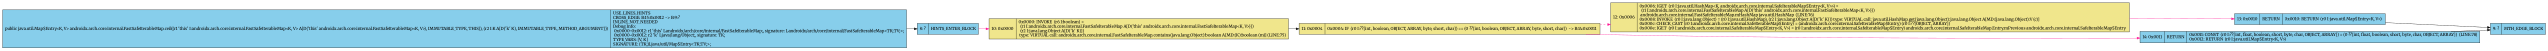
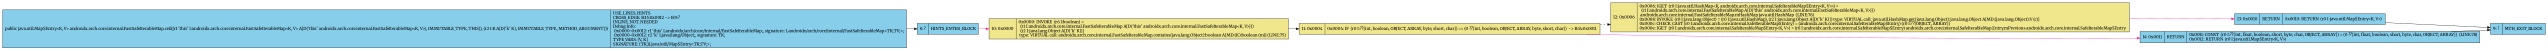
  digraph {
    fontname=Merriweather
    rankdir=LR
    node [fillcolor=skyblue fontname=Merriweather shape=record style=filled]
    edge [color=black fontname=Merriweather]
    n1 [label="{8\:\ ?|HINTS_ENTER_BLOCK\l}"]
    n2 [fillcolor=khaki label="{10\:\ 0x0000|0x0000: INVOKE  (r6 I:boolean) = \l  (r1 I:androidx.arch.core.internal.FastSafeIterableMap A[D('this' androidx.arch.core.internal.FastSafeIterableMap\<K, V\>)])\l  (r2 I:java.lang.Object A[D('k' K)])\l type: VIRTUAL call: androidx.arch.core.internal.FastSafeIterableMap.contains(java.lang.Object):boolean A[MD:(K):boolean (m)] (LINE:75)\l}"]
    n3 [fillcolor=khaki label="{11\:\ 0x0004|0x0004: IF  (r0 I:??[int, boolean, OBJECT, ARRAY, byte, short, char]) == (0 ??[int, boolean, OBJECT, ARRAY, byte, short, char])  \-\> B:14:0x0011 \l}"]
    n4 [fillcolor=khaki label="{12\:\ 0x0006|0x0006: IGET  (r0 I:java.util.HashMap\<K, androidx.arch.core.internal.SafeIterableMap$Entry\<K, V\>\>) = \l  (r1 I:androidx.arch.core.internal.FastSafeIterableMap A[D('this' androidx.arch.core.internal.FastSafeIterableMap\<K, V\>)])\l androidx.arch.core.internal.FastSafeIterableMap.mHashMap java.util.HashMap  (LINE:76)\l0x0008: INVOKE  (r0 I:java.lang.Object) = (r0 I:java.util.HashMap), (r2 I:java.lang.Object A[D('k' K)]) type: VIRTUAL call: java.util.HashMap.get(java.lang.Object):java.lang.Object A[MD:(java.lang.Object):V (c)]\l0x000c: CHECK_CAST (r0 I:androidx.arch.core.internal.SafeIterableMap$Entry) = (androidx.arch.core.internal.SafeIterableMap$Entry) (r0 I:??[OBJECT, ARRAY]) \l0x000e: IGET  (r0 I:androidx.arch.core.internal.SafeIterableMap$Entry\<K, V\>) = (r0 I:androidx.arch.core.internal.SafeIterableMap$Entry) androidx.arch.core.internal.SafeIterableMap.Entry.mPrevious androidx.arch.core.internal.SafeIterableMap$Entry \l}"]
    n5 [label="{14\:\ 0x0011|RETURN\l|0x0011: CONST  (r0 I:??[int, float, boolean, short, byte, char, OBJECT, ARRAY]) = (0 ??[int, float, boolean, short, byte, char, OBJECT, ARRAY])  (LINE:78)\l0x0012: RETURN  (r0 I:java.util.Map$Entry\<K, V\>) \l}"]
    n6 [label="{13\:\ 0x0010|RETURN\l|0x0010: RETURN  (r0 I:java.util.Map$Entry\<K, V\>) \l}"]
-   n7 [label="{9\:\ ?|MTH_EDGE_BLOCK\l}"]
+   n7 [label="{9\:\ ?|MTH_EXIT_BLOCK\l}"]
    n8 [label="{public java.util.Map$Entry\<K, V\> androidx.arch.core.internal.FastSafeIterableMap.ceil((r1 'this' I:androidx.arch.core.internal.FastSafeIterableMap\<K, V\> A[D('this' androidx.arch.core.internal.FastSafeIterableMap\<K, V\>), IMMUTABLE_TYPE, THIS]), (r2 I:K A[D('k' K), IMMUTABLE_TYPE, METHOD_ARGUMENT]))  | USE_LINES_HINTS\lCROSS_EDGE: B:15:0x0012 \-\> B:9:?\lINLINE_NOT_NEEDED\lDebug Info:\l  0x0000\-0x0012: r1 'this' Landroidx\/arch\/core\/internal\/FastSafeIterableMap;, signature: Landroidx\/arch\/core\/internal\/FastSafeIterableMap\<TK;TV;\>;\l  0x0000\-0x0012: r2 'k' Ljava\/lang\/Object;, signature: TK;\lTYPE_VARS: [V, K]\lSIGNATURE: (TK;)Ljava\/util\/Map$Entry\<TK;TV;\>;\l}"]
    n1 -> n2 [color=deeppink]
    n2 -> n3
-   n3 -> n4 [color=deeppink style=dashed]
+   n3 -> n4 [style=dashed]
    n3 -> n5 [color=deeppink]
    n4 -> n6 [color=deeppink]
    n5 -> n7
    n6 -> n7
    n8 -> n1
  }
